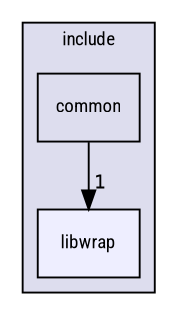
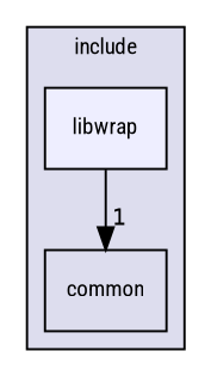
  digraph {
    compound=true
    fontname="Roboto Condensed"
    node [fontname="Roboto Condensed" fontsize=10 shape=box]
    n1 [label=common]
    n2 [fillcolor="#eeeeff" label=libwrap pencolor=black style=filled]
    subgraph cluster_1 {
      bgcolor="#ddddee"
      fontsize=10
      label=include
      pencolor=black
      n1
      n2
    }
-   n1 -> n2 [headlabel=1 labeldistance=1.5 labelfontname=Helvetica labelfontsize=10 fontname="Roboto Condensed"]
+   n2 -> n1 [headlabel=1 labeldistance=1.5 labelfontname=Helvetica labelfontsize=10 fontname="Roboto Condensed"]
  }
